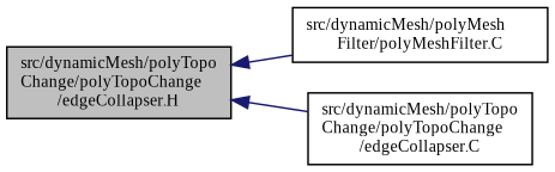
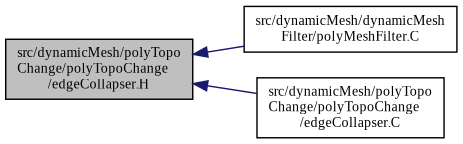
  digraph {
    rankdir=LR
    fontname="Liberation Serif"
    node [color=black fontname="Liberation Serif" fontsize=10 shape=record]
    edge [color=midnightblue dir=back fontname="Liberation Serif" fontsize=10 labelfontname=FreeSans labelfontsize=10 style=solid]
    n1 [fillcolor=grey75 fontcolor=black height=0.2 label="src/dynamicMesh/polyTopo\lChange/polyTopoChange\l/edgeCollapser.H" style=filled width=0.4]
-   n2 [height=0.2 label="src/dynamicMesh/polyMesh\lFilter/polyMeshFilter.C" width=0.4]
+   n2 [height=0.2 label="src/dynamicMesh/dynamicMesh\lFilter/polyMeshFilter.C" width=0.4]
    n3 [height=0.2 label="src/dynamicMesh/polyTopo\lChange/polyTopoChange\l/edgeCollapser.C" width=0.4]
    n1 -> n2
    n1 -> n3
  }
